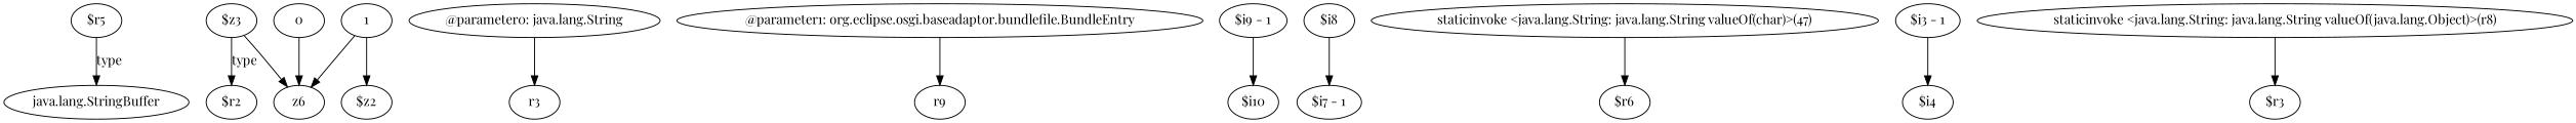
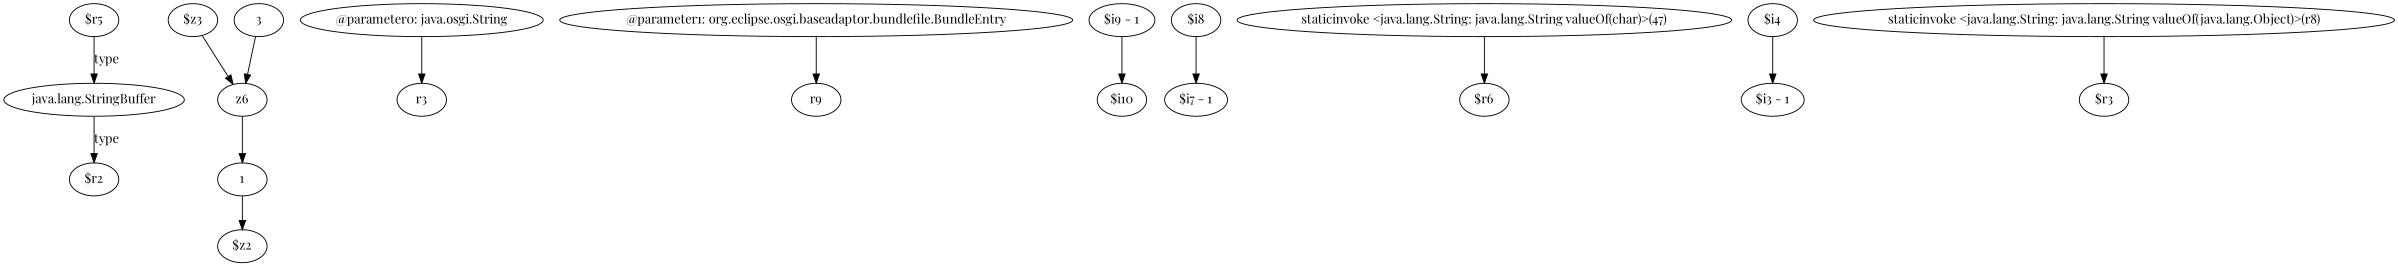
  digraph {
    fontname="Playfair Display"
    node [fontname="Playfair Display"]
    edge [fontname="Playfair Display"]
    n1 [label="java.lang.StringBuffer"]
    n2 [label="$r2"]
    n3 [label="$r5"]
    n4 [label="$z3"]
    n5 [label=z6]
-   n6 [label="@parameter0: java.lang.String"]
+   n6 [label="@parameter0: java.osgi.String"]
    n7 [label=r3]
    n8 [label="$z2"]
-   n9 [label=0]
+   n9 [label=3]
    n10 [label=1]
    n11 [label="@parameter1: org.eclipse.osgi.baseadaptor.bundlefile.BundleEntry"]
    n12 [label=r9]
    n13 [label="$i9 - 1"]
    n14 [label="$i10"]
    n15 [label="$i7 - 1"]
    n16 [label="$i8"]
    n17 [label="staticinvoke <java.lang.String: java.lang.String valueOf(char)>(47)"]
    n18 [label="$r6"]
    n19 [label="$i3 - 1"]
    n20 [label="$i4"]
    n21 [label="staticinvoke <java.lang.String: java.lang.String valueOf(java.lang.Object)>(r8)"]
    n22 [label="$r3"]
-   n4 -> n2 [label=type]
+   n1 -> n2 [label=type]
    n3 -> n1 [label=type]
    n4 -> n5
    n6 -> n7
    n9 -> n5
-   n10 -> n5
+   n5 -> n10
    n10 -> n8
    n11 -> n12
    n13 -> n14
    n16 -> n15
    n17 -> n18
-   n19 -> n20
+   n20 -> n19
    n21 -> n22
  }
